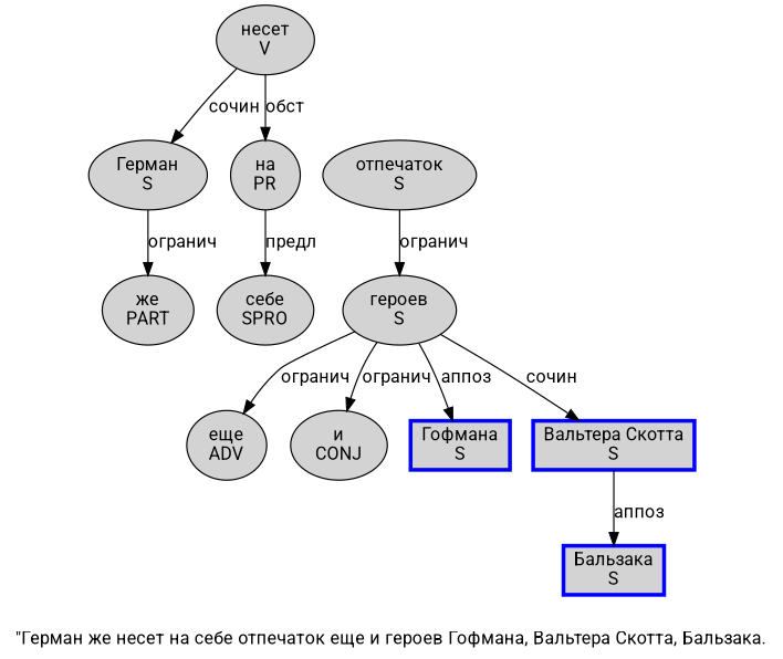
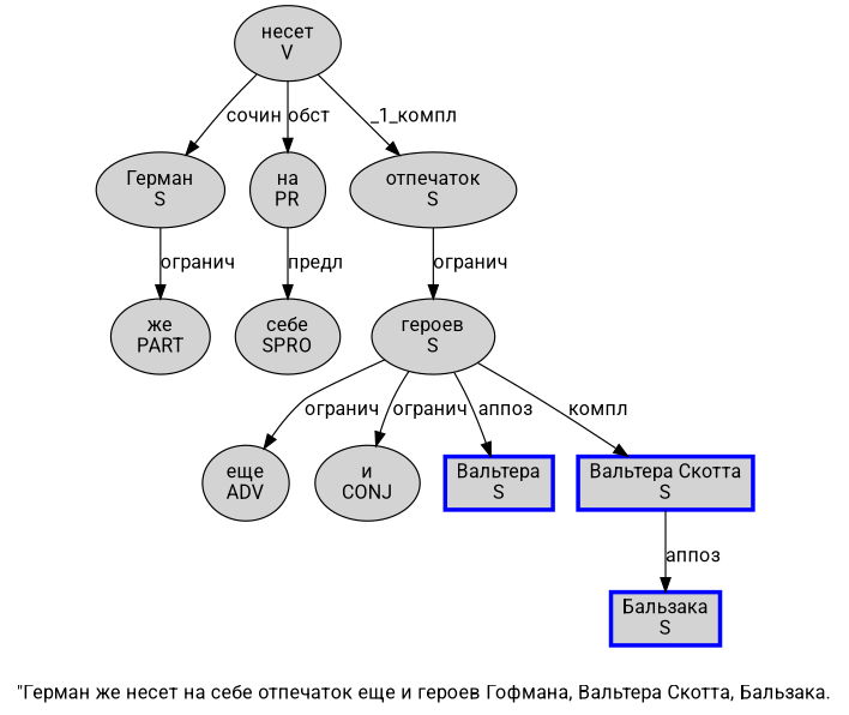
  digraph {
    fontname=Roboto
    label="\"Герман же несет на себе отпечаток еще и героев Гофмана, Вальтера Скотта, Бальзака."
    node [fillcolor=lightgray fontname=Roboto penwidth=1 shape=ellipse style=filled]
    edge [fontname=Roboto]
    n1 [label="Герман\nS"]
    n2 [label="же\nPART"]
    n3 [label="несет\nV"]
    n4 [label="на\nPR"]
    n5 [label="отпечаток\nS"]
    n6 [label="себе\nSPRO"]
    n7 [label="героев\nS"]
    n8 [label="еще\nADV"]
    n9 [label="и\nCONJ"]
-   n10 [color=blue label="Гофмана\nS" penwidth=3 shape=box]
+   n10 [color=blue label="Вальтера\nS" penwidth=3 shape=box]
    n11 [color=blue label="Вальтера Скотта\nS" penwidth=3 shape=box]
    n12 [color=blue label="Бальзака\nS" penwidth=3 shape=box]
    n1 -> n2 [label="огранич"]
    n3 -> n1 [label="сочин"]
    n3 -> n4 [label="обст"]
+   n3 -> n5 [label="_1_компл"]
    n4 -> n6 [label="предл"]
    n5 -> n7 [label="огранич"]
    n7 -> n8 [label="огранич"]
    n7 -> n9 [label="огранич"]
    n7 -> n10 [label="аппоз"]
-   n7 -> n11 [label="сочин"]
+   n7 -> n11 [label="компл"]
    n11 -> n12 [label="аппоз"]
  }
